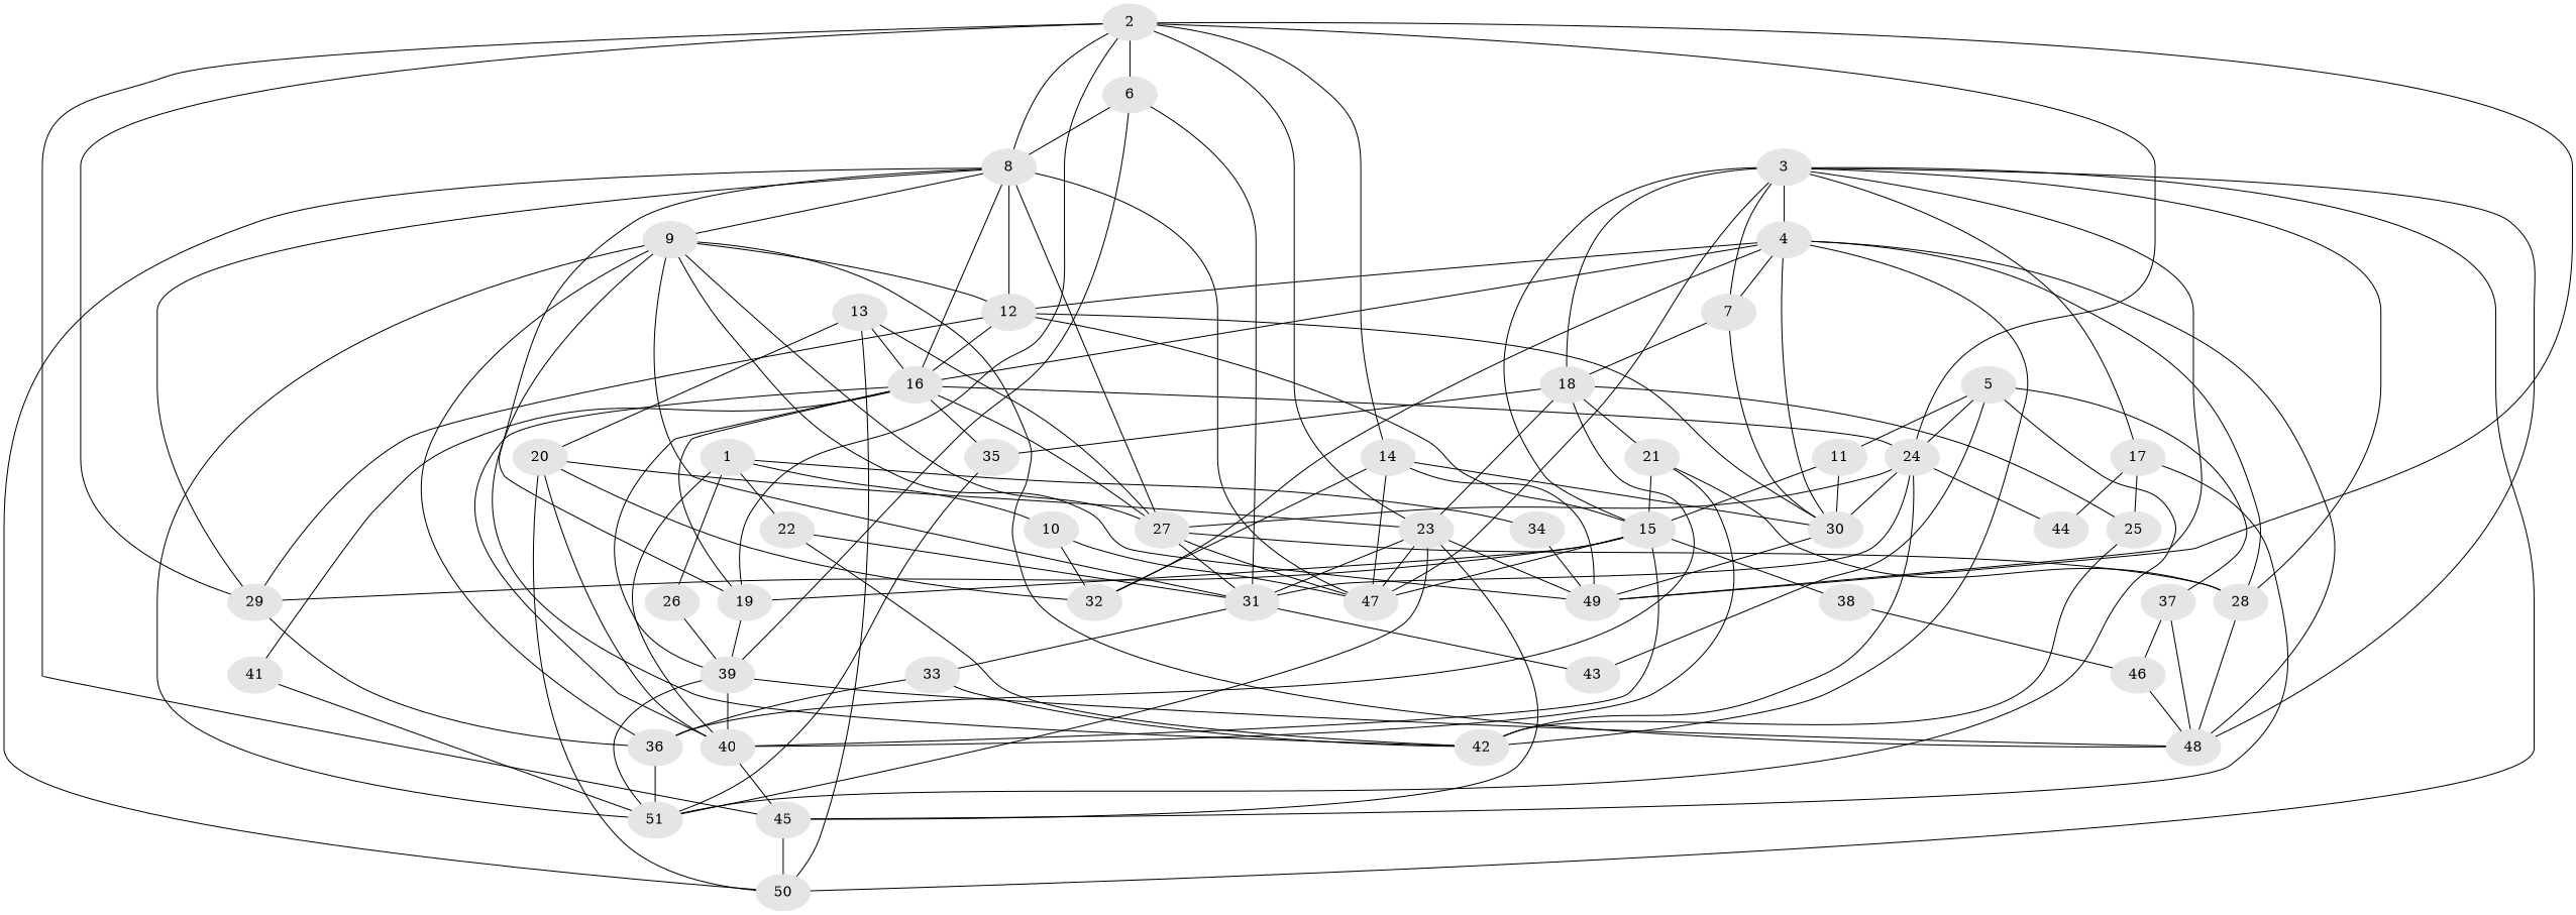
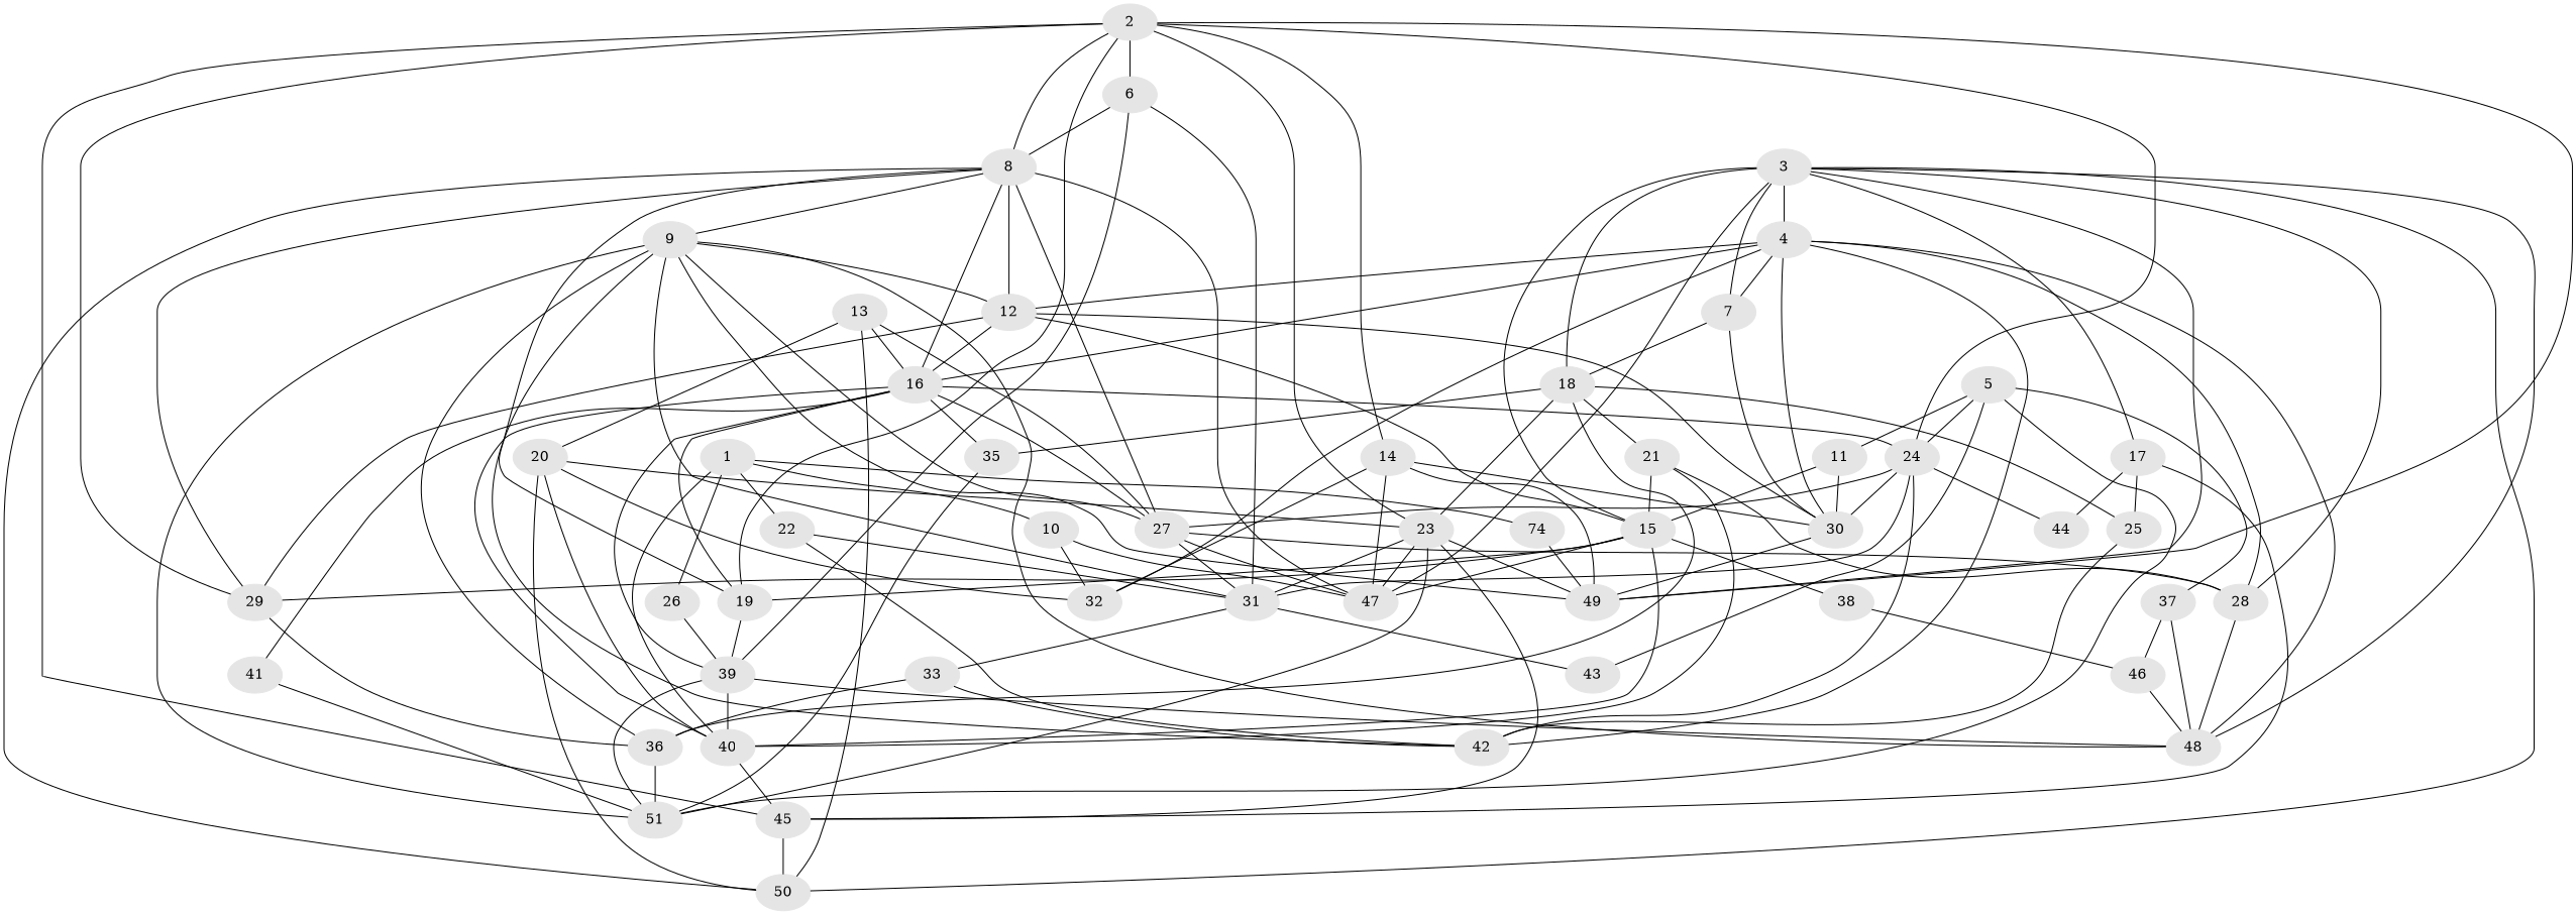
  graph {
    node [color=gray90 style=filled]
    edge [weight=1.0]
    1
    10
    22
    26
-   34
+   34 [label=74]
    40
    47
    32
    42
    31
    39
    49
    45
    2
    6
    8
    14
    19
    23
    24
    29
    50
    12
    16
    9
    27
    30
    51
    44
    36
    3
    4
    7
    15
    17
    18
    28
    48
    38
    25
    35
    21
    41
    5
    11
    37
    43
    46
    33
    13
    20
    1 -- 10
    1 -- 22
    1 -- 26
    1 -- 34
    1 -- 40
    10 -- 47
    10 -- 32
    22 -- 42
    22 -- 31
    26 -- 39
    34 -- 49
    40 -- 45
    31 -- 43
    31 -- 33
    39 -- 40
    39 -- 51
    39 -- 48
    45 -- 50
    2 -- 49
    2 -- 45
    2 -- 6 [weight=2.0]
    2 -- 8
    2 -- 14
    2 -- 19
    2 -- 23
    2 -- 24
    2 -- 29
    6 -- 31
    6 -- 39
    6 -- 8 [weight=2.0]
    8 -- 47
    8 -- 19
    8 -- 29
    8 -- 50
    8 -- 12
    8 -- 16
    8 -- 9
    8 -- 27
    14 -- 47 [weight=2.0]
    14 -- 32
    14 -- 49
    14 -- 30
    19 -- 39
    23 -- 47
    23 -- 31
    23 -- 49
    23 -- 45
    23 -- 51
    24 -- 42
    24 -- 31
    24 -- 27
    24 -- 30
    24 -- 44
    29 -- 36
    12 -- 29
    12 -- 16
    12 -- 30
    12 -- 15
    16 -- 40
    16 -- 39
    16 -- 19
    16 -- 24
    16 -- 27
    16 -- 35
    16 -- 41
    9 -- 42
    9 -- 31
    9 -- 49
    9 -- 12
    9 -- 27
    9 -- 51
    9 -- 36 [weight=2.0]
    9 -- 48
    27 -- 47
    27 -- 31
    27 -- 28
    30 -- 49
    36 -- 51
    3 -- 47
    3 -- 49
    3 -- 50
    3 -- 4 [weight=2.0]
    3 -- 7
    3 -- 15
    3 -- 17
    3 -- 18
    3 -- 28
    3 -- 48
    4 -- 32
    4 -- 42
    4 -- 12
    4 -- 16
    4 -- 30
    4 -- 7
    4 -- 28
    4 -- 48
    7 -- 30
    7 -- 18
    15 -- 40
    15 -- 47
    15 -- 19
    15 -- 29
    15 -- 38
    17 -- 45
    17 -- 44
    17 -- 25
    18 -- 23
    18 -- 36
    18 -- 25
    18 -- 35
    18 -- 21
    28 -- 48
    38 -- 46
    25 -- 42
    35 -- 51
    21 -- 40
    21 -- 15
    21 -- 28
    41 -- 51
    5 -- 24
    5 -- 51
    5 -- 11
    5 -- 37
    5 -- 43
    11 -- 30
    11 -- 15
    37 -- 48
    37 -- 46
    46 -- 48
    33 -- 42
    33 -- 36
    13 -- 50
    13 -- 16
    13 -- 27
    13 -- 20 [weight=3.0]
    20 -- 40 [weight=2.0]
    20 -- 32
    20 -- 23
    20 -- 50
  }
